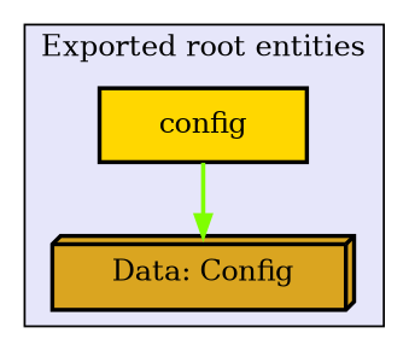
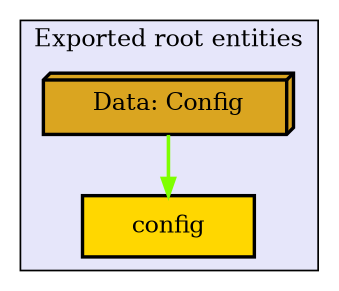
  digraph {
    node [margin="0.4,0.1" style="filled,bold"]
    n1 [fillcolor=goldenrod label="Data: Config" shape=box3d]
    n2 [fillcolor=gold label=config shape=box]
    subgraph cluster_1 {
      fillcolor=lavender
      label="Exported root entities"
      style=filled
      n1
      n2
    }
-   n2 -> n1 [color=chartreuse penwidth=2.09861228866811]
+   n1 -> n2 [color=chartreuse penwidth=2.09861228866811]
  }
